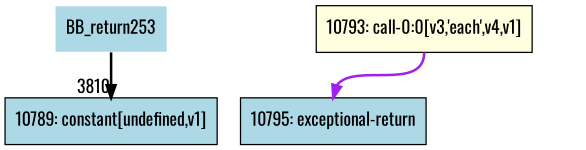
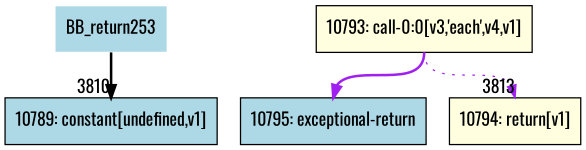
  digraph {
    fontname=Oswald
    rankdir=TD
    node [fillcolor=lightblue fontname=Oswald shape=record style=filled]
    edge [color=purple fontname=Oswald headport=n style=bold tailport=s]
    n1 [label=BB_return253 shape=none]
    n2 [label="{10789: constant[undefined,v1]}"]
    n3 [fillcolor=lightyellow label="{10793: call-0:0[v3,'each',v4,v1]}"]
    n4 [label="{10795: exceptional-return}"]
+   n5 [fillcolor=lightyellow label="{10794: return[v1]}"]
    n1 -> n2 [color=black headlabel="    3810"]
    n3 -> n4
+   n3 -> n5 [headlabel="      3813" style=dotted]
  }
